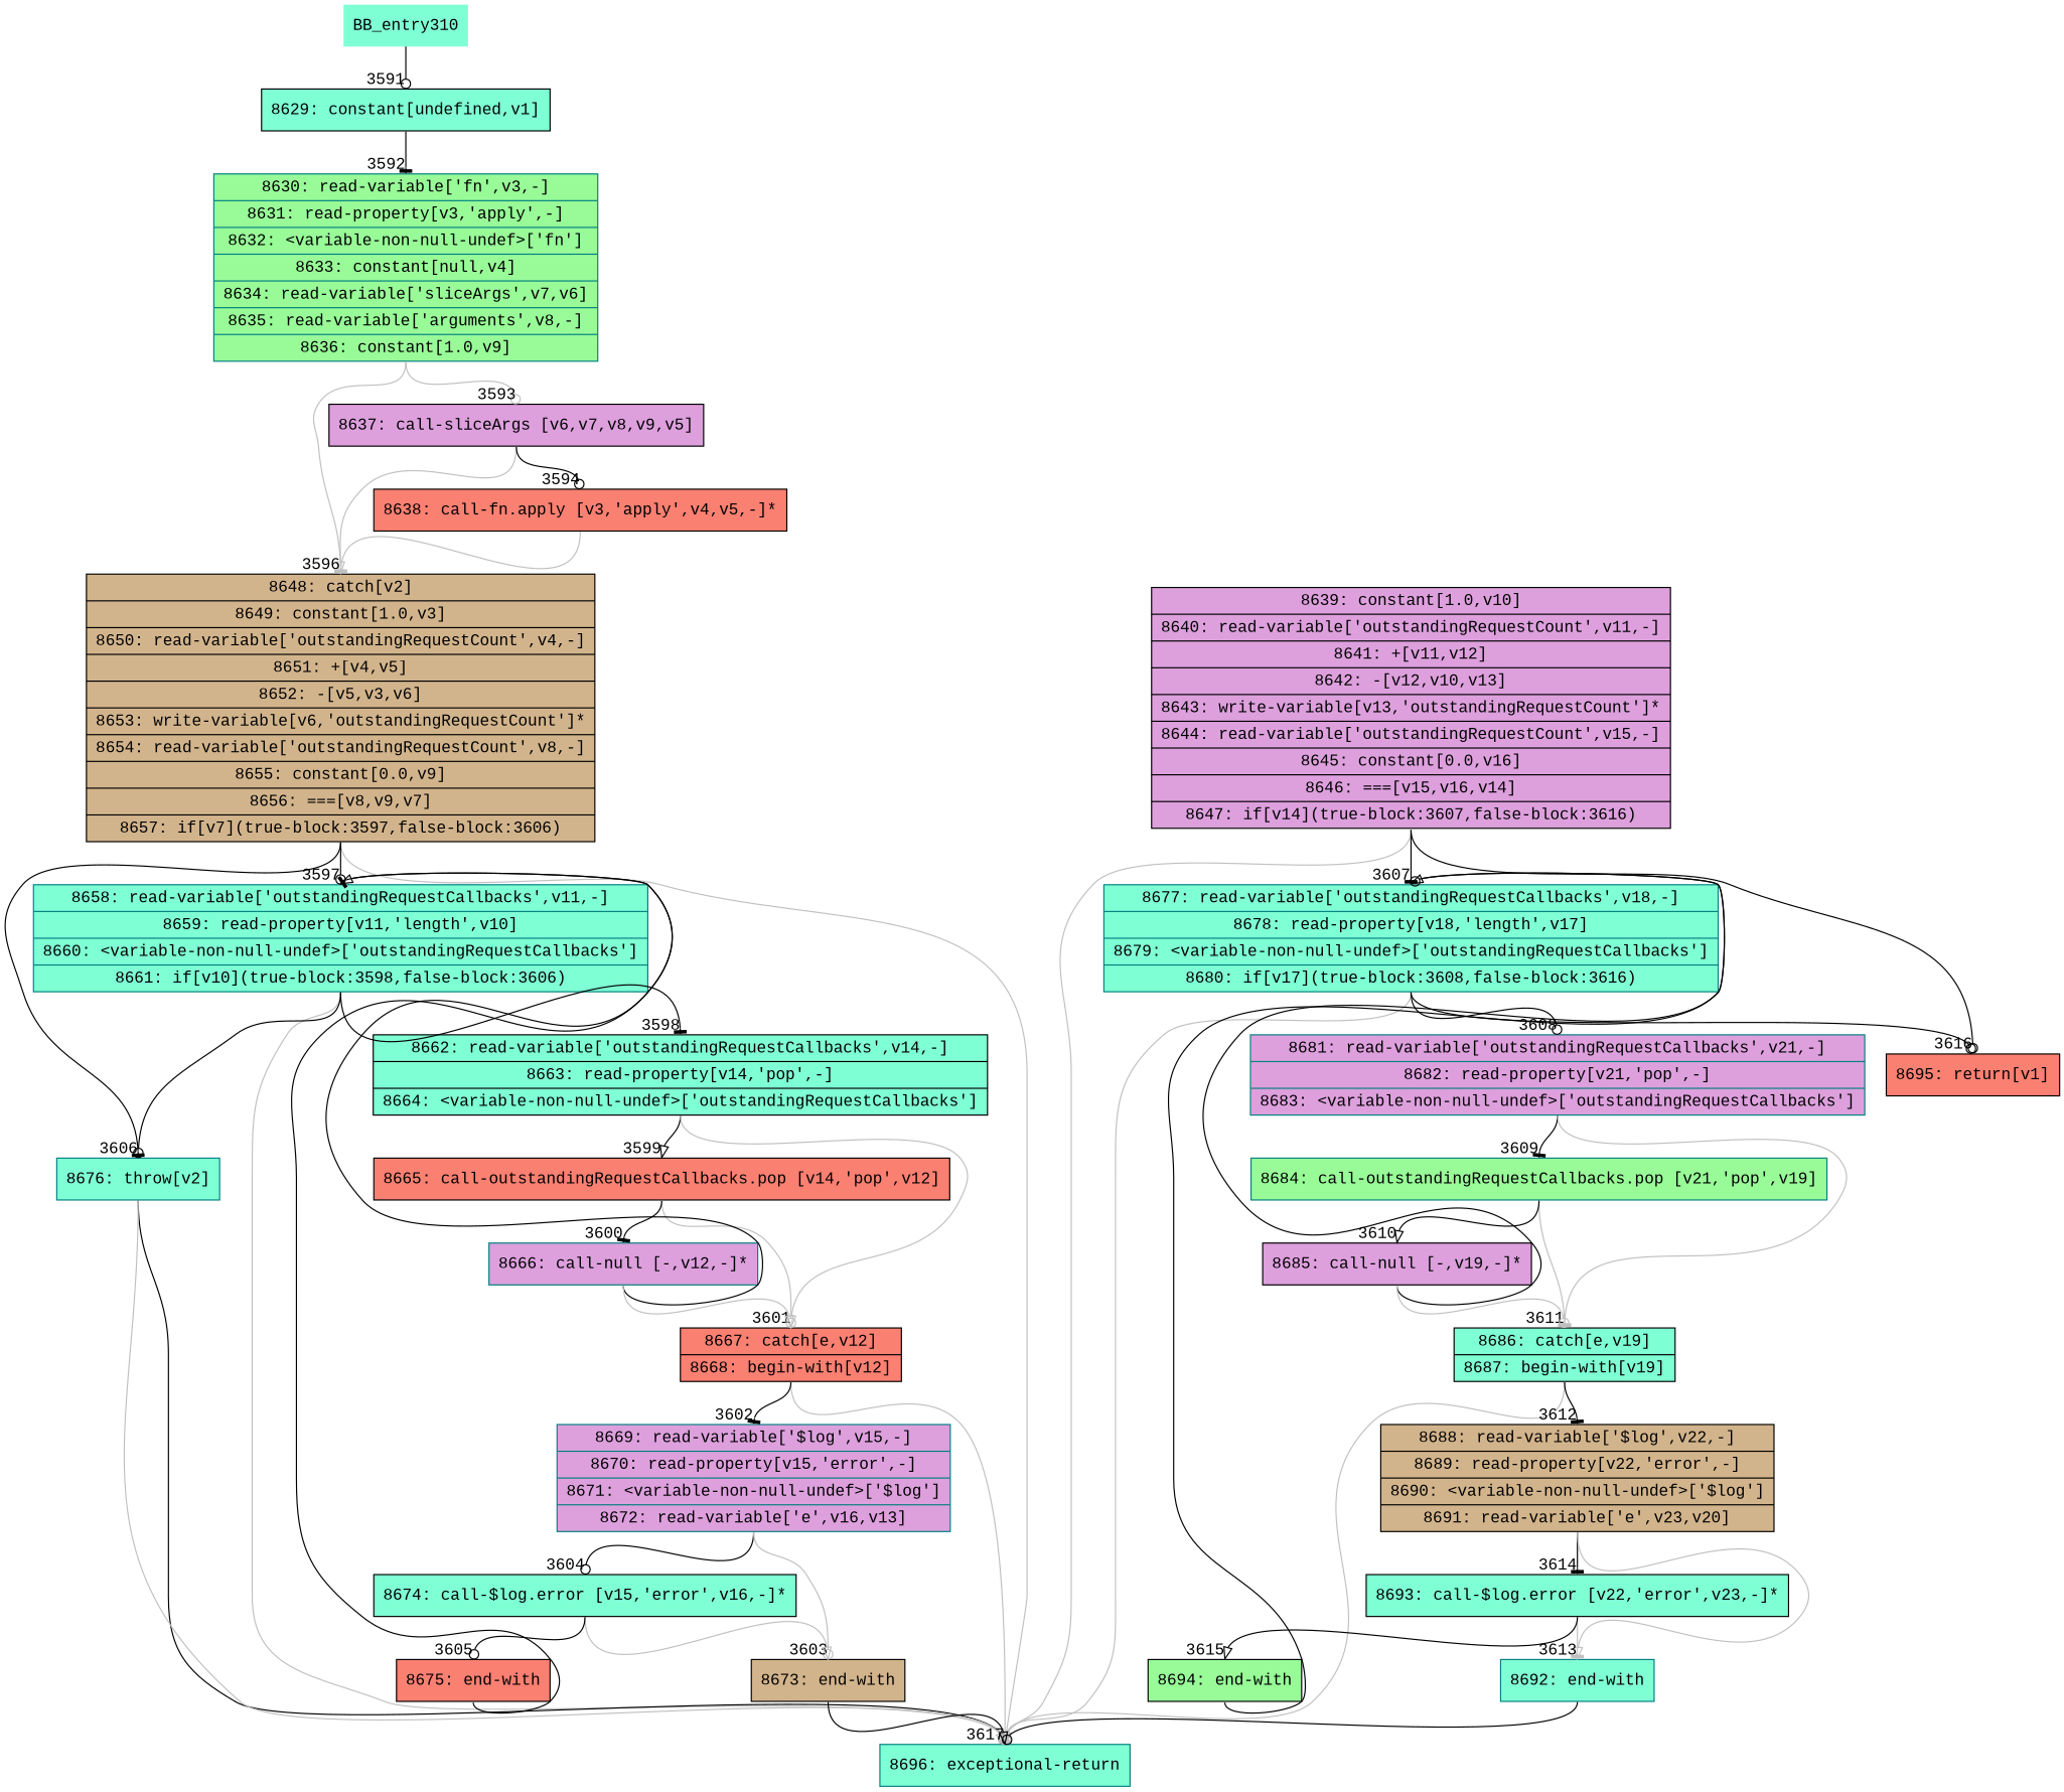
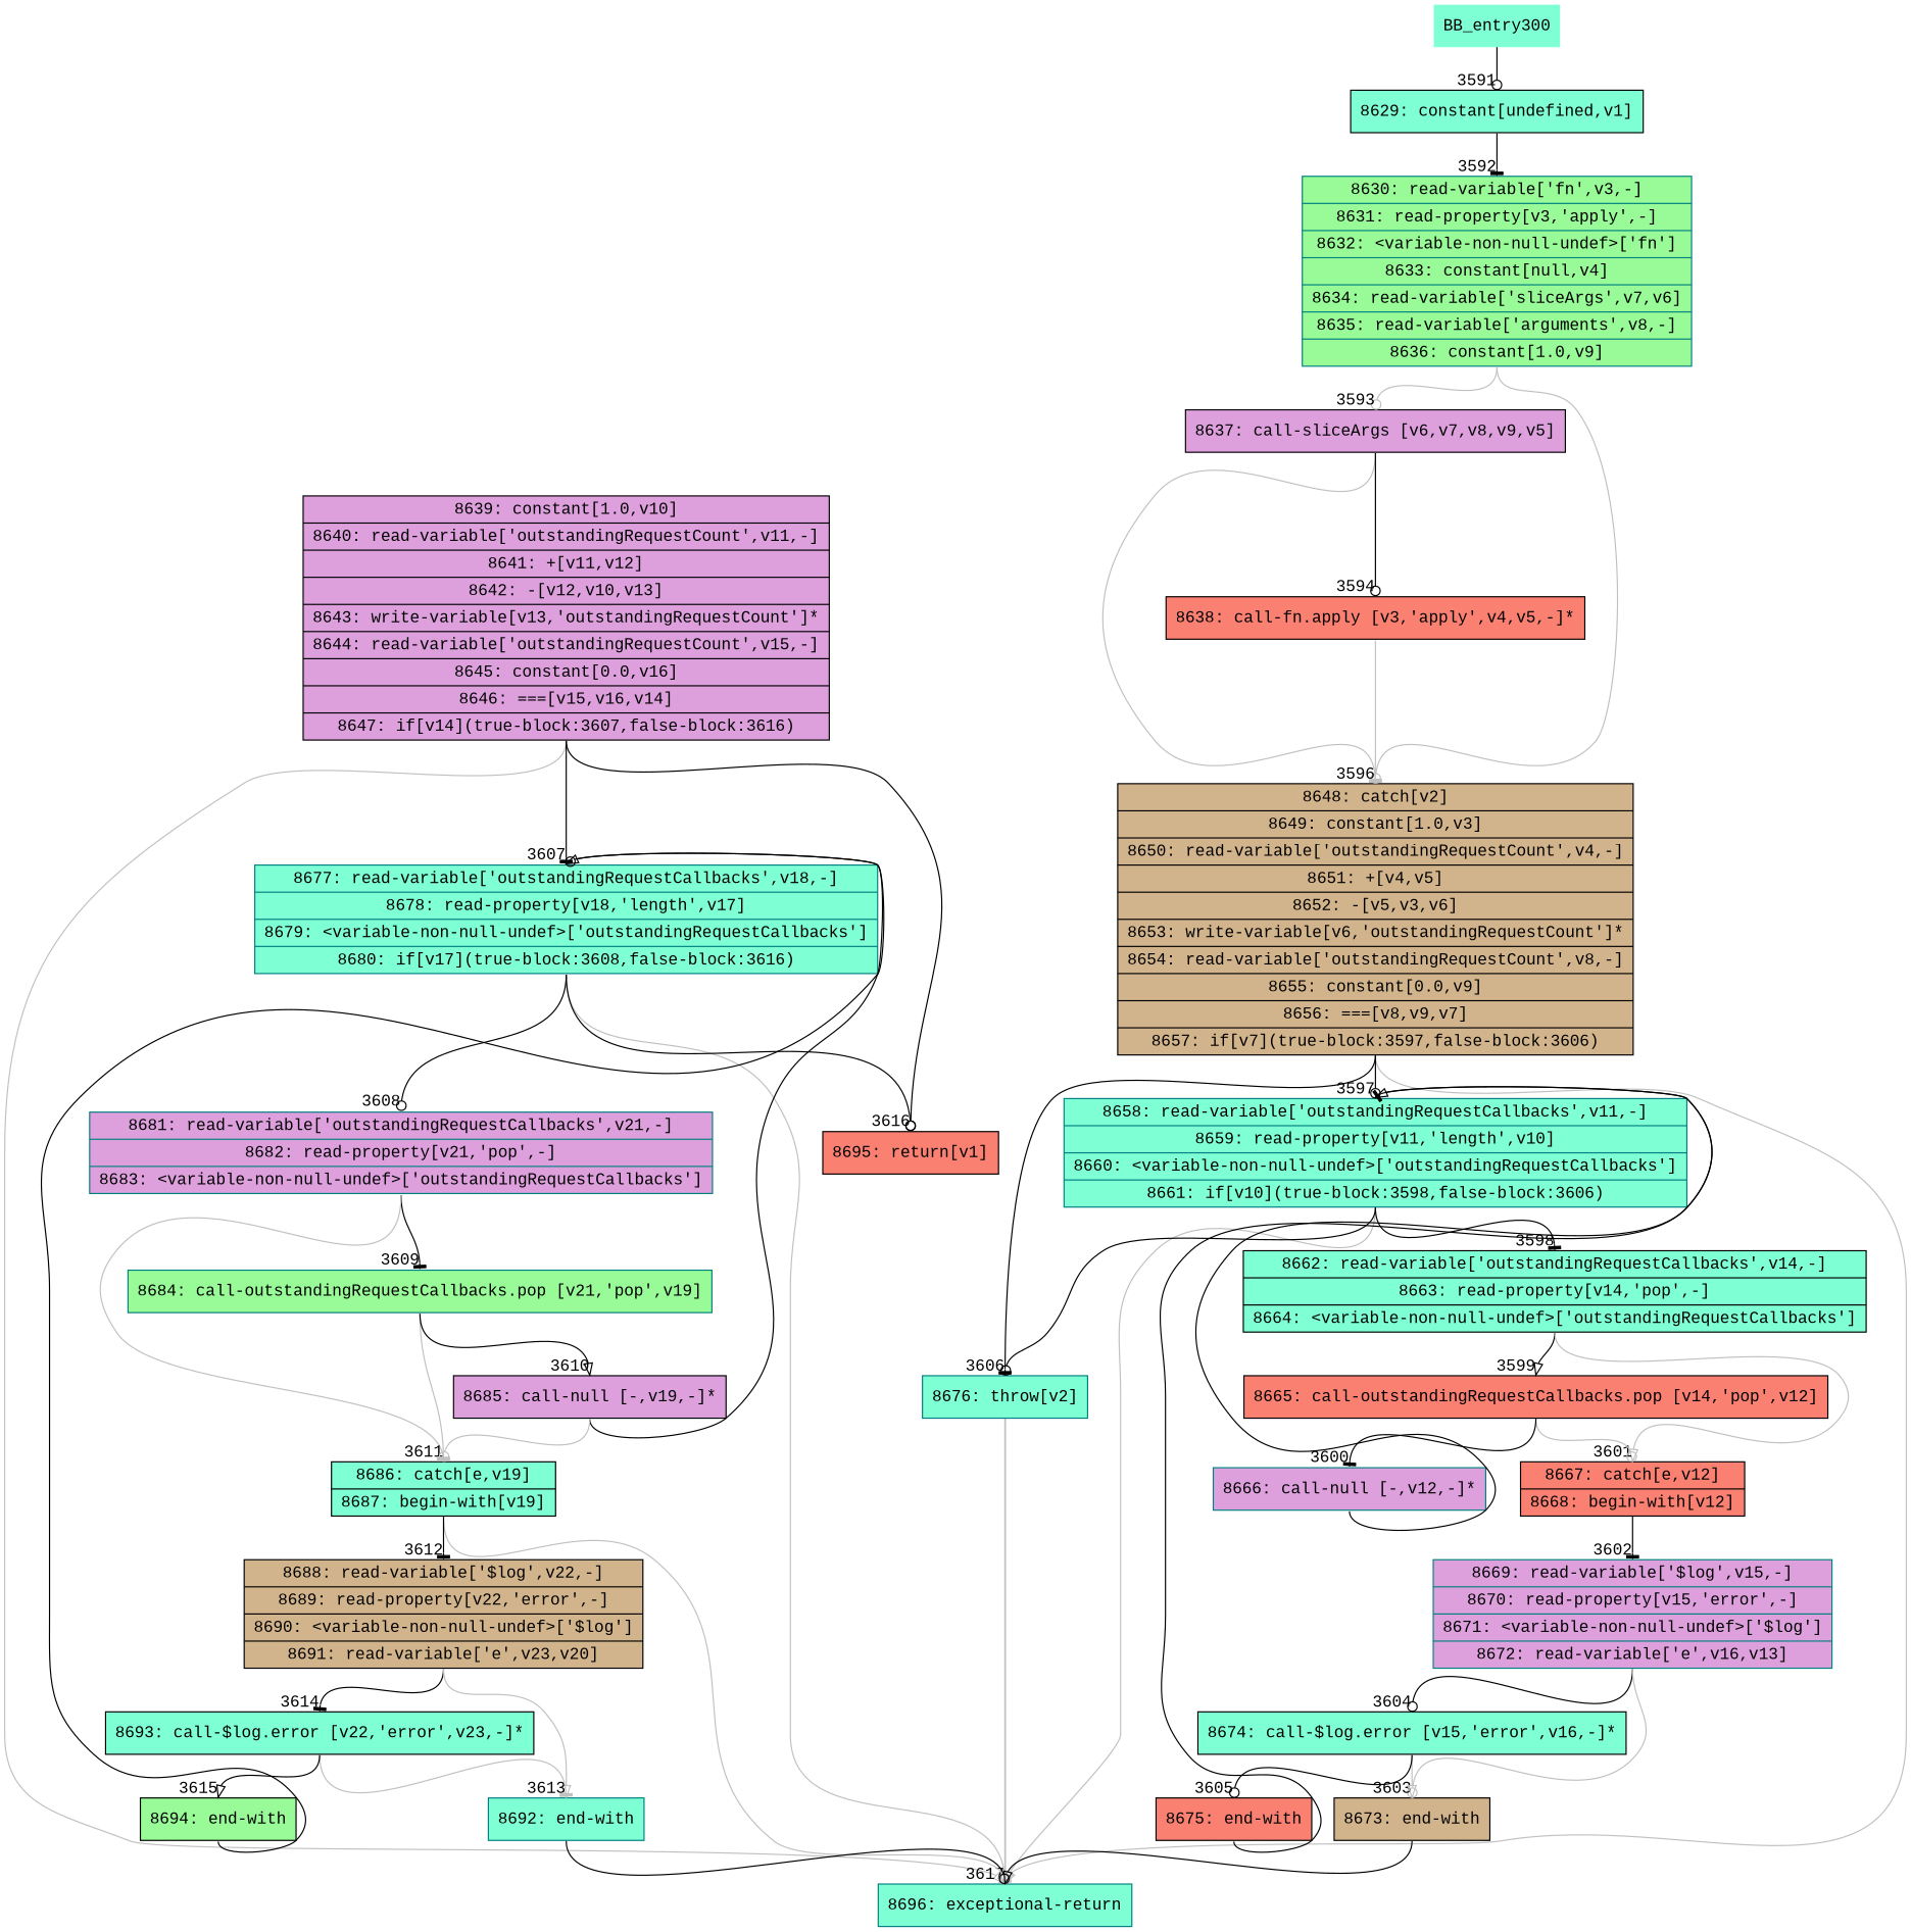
  digraph {
    fontname="Liberation Mono"
    rankdir=TD
    node [color=black fillcolor=aquamarine fontname="Liberation Mono" shape=record style=filled]
    edge [arrowhead=odot fontname="Liberation Mono" headport=n tailport=s]
-   BB_entry300 [shape=none label=BB_entry310]
+   BB_entry300 [shape=none]
    n2 [label="{8629: constant[undefined,v1]}"]
    n3 [color=teal fillcolor=palegreen label="{8630: read-variable['fn',v3,-]|8631: read-property[v3,'apply',-]|8632: \<variable-non-null-undef\>['fn']|8633: constant[null,v4]|8634: read-variable['sliceArgs',v7,v6]|8635: read-variable['arguments',v8,-]|8636: constant[1.0,v9]}"]
    n4 [fillcolor=plum label="{8637: call-sliceArgs [v6,v7,v8,v9,v5]}"]
    n5 [fillcolor=tan label="{8648: catch[v2]|8649: constant[1.0,v3]|8650: read-variable['outstandingRequestCount',v4,-]|8651: +[v4,v5]|8652: -[v5,v3,v6]|8653: write-variable[v6,'outstandingRequestCount']*|8654: read-variable['outstandingRequestCount',v8,-]|8655: constant[0.0,v9]|8656: ===[v8,v9,v7]|8657: if[v7](true-block:3597,false-block:3606)}"]
    n6 [fillcolor=salmon label="{8638: call-fn.apply [v3,'apply',v4,v5,-]*}"]
    n7 [color=teal label="{8696: exceptional-return}"]
    n8 [color=teal label="{8658: read-variable['outstandingRequestCallbacks',v11,-]|8659: read-property[v11,'length',v10]|8660: \<variable-non-null-undef\>['outstandingRequestCallbacks']|8661: if[v10](true-block:3598,false-block:3606)}"]
    n9 [color=teal label="{8676: throw[v2]}"]
    n10 [label="{8662: read-variable['outstandingRequestCallbacks',v14,-]|8663: read-property[v14,'pop',-]|8664: \<variable-non-null-undef\>['outstandingRequestCallbacks']}"]
    n11 [fillcolor=plum label="{8639: constant[1.0,v10]|8640: read-variable['outstandingRequestCount',v11,-]|8641: +[v11,v12]|8642: -[v12,v10,v13]|8643: write-variable[v13,'outstandingRequestCount']*|8644: read-variable['outstandingRequestCount',v15,-]|8645: constant[0.0,v16]|8646: ===[v15,v16,v14]|8647: if[v14](true-block:3607,false-block:3616)}"]
    n12 [color=teal label="{8677: read-variable['outstandingRequestCallbacks',v18,-]|8678: read-property[v18,'length',v17]|8679: \<variable-non-null-undef\>['outstandingRequestCallbacks']|8680: if[v17](true-block:3608,false-block:3616)}"]
    n13 [fillcolor=salmon label="{8695: return[v1]}"]
    n14 [color=teal fillcolor=plum label="{8681: read-variable['outstandingRequestCallbacks',v21,-]|8682: read-property[v21,'pop',-]|8683: \<variable-non-null-undef\>['outstandingRequestCallbacks']}"]
    n15 [color=teal fillcolor=palegreen label="{8684: call-outstandingRequestCallbacks.pop [v21,'pop',v19]}"]
    n16 [label="{8686: catch[e,v19]|8687: begin-with[v19]}"]
    n17 [fillcolor=salmon label="{8665: call-outstandingRequestCallbacks.pop [v14,'pop',v12]}"]
    n18 [fillcolor=salmon label="{8667: catch[e,v12]|8668: begin-with[v12]}"]
    n19 [color=teal fillcolor=plum label="{8666: call-null [-,v12,-]*}"]
    n20 [color=teal fillcolor=plum label="{8669: read-variable['$log',v15,-]|8670: read-property[v15,'error',-]|8671: \<variable-non-null-undef\>['$log']|8672: read-variable['e',v16,v13]}"]
    n21 [label="{8674: call-$log.error [v15,'error',v16,-]*}"]
    n22 [fillcolor=tan label="{8673: end-with}"]
    n23 [fillcolor=salmon label="{8675: end-with}"]
    n24 [fillcolor=plum label="{8685: call-null [-,v19,-]*}"]
    n25 [fillcolor=tan label="{8688: read-variable['$log',v22,-]|8689: read-property[v22,'error',-]|8690: \<variable-non-null-undef\>['$log']|8691: read-variable['e',v23,v20]}"]
    n26 [label="{8693: call-$log.error [v22,'error',v23,-]*}"]
    n27 [color=teal label="{8692: end-with}"]
    n28 [fillcolor=palegreen label="{8694: end-with}"]
    BB_entry300 -> n2 [headlabel="    3591"]
    n2 -> n3 [arrowhead=tee headlabel="      3592"]
    n3 -> n4 [color=gray headlabel="      3593"]
-   n3 -> n5 [arrowhead=onormal color=gray headlabel="      3596"]
+   n3 -> n5 [color=gray headlabel="      3596"]
    n4 -> n5 [arrowhead=tee color=gray]
    n4 -> n6 [headlabel="      3594"]
    n5 -> n7 [arrowhead=onormal color=gray]
    n5 -> n8 [headlabel="      3597"]
    n5 -> n9 [arrowhead=tee headlabel="      3606"]
    n6 -> n5 [arrowhead=tee color=gray]
    n8 -> n7 [arrowhead=onormal color=gray]
    n8 -> n9
    n8 -> n10 [arrowhead=tee headlabel="      3598"]
    n9 -> n7
    n9 -> n7 [color=gray]
    n10 -> n17 [arrowhead=onormal headlabel="      3599"]
    n10 -> n18 [arrowhead=onormal color=gray headlabel="      3601"]
    n11 -> n7 [arrowhead=onormal color=gray headlabel="      3617"]
    n11 -> n12 [arrowhead=tee headlabel="      3607"]
    n11 -> n13 [headlabel="      3616"]
    n12 -> n7 [arrowhead=tee color=gray]
    n12 -> n13
    n12 -> n14 [headlabel="      3608"]
    n14 -> n15 [arrowhead=tee headlabel="      3609"]
    n14 -> n16 [arrowhead=tee color=gray headlabel="      3611"]
    n15 -> n16 [arrowhead=tee color=gray]
    n15 -> n24 [arrowhead=onormal headlabel="      3610"]
    n16 -> n7 [color=gray]
    n16 -> n25 [arrowhead=tee headlabel="      3612"]
    n17 -> n18 [color=gray]
    n17 -> n19 [arrowhead=tee headlabel="      3600"]
-   n18 -> n7 [arrowhead=onormal color=gray]
    n18 -> n20 [arrowhead=tee headlabel="      3602"]
    n19 -> n8 [arrowhead=onormal]
-   n19 -> n18 [arrowhead=onormal color=gray]
    n20 -> n21 [headlabel="      3604"]
    n20 -> n22 [color=gray headlabel="      3603"]
    n21 -> n22 [arrowhead=onormal color=gray]
    n21 -> n23 [headlabel="      3605"]
    n22 -> n7 [arrowhead=onormal]
    n23 -> n8 [arrowhead=tee]
    n24 -> n12
    n24 -> n16 [color=gray]
    n25 -> n26 [arrowhead=tee headlabel="      3614"]
    n25 -> n27 [arrowhead=onormal color=gray headlabel="      3613"]
    n26 -> n27 [arrowhead=tee color=gray]
    n26 -> n28 [arrowhead=onormal headlabel="      3615"]
    n27 -> n7
    n28 -> n12 [arrowhead=onormal]
  }
